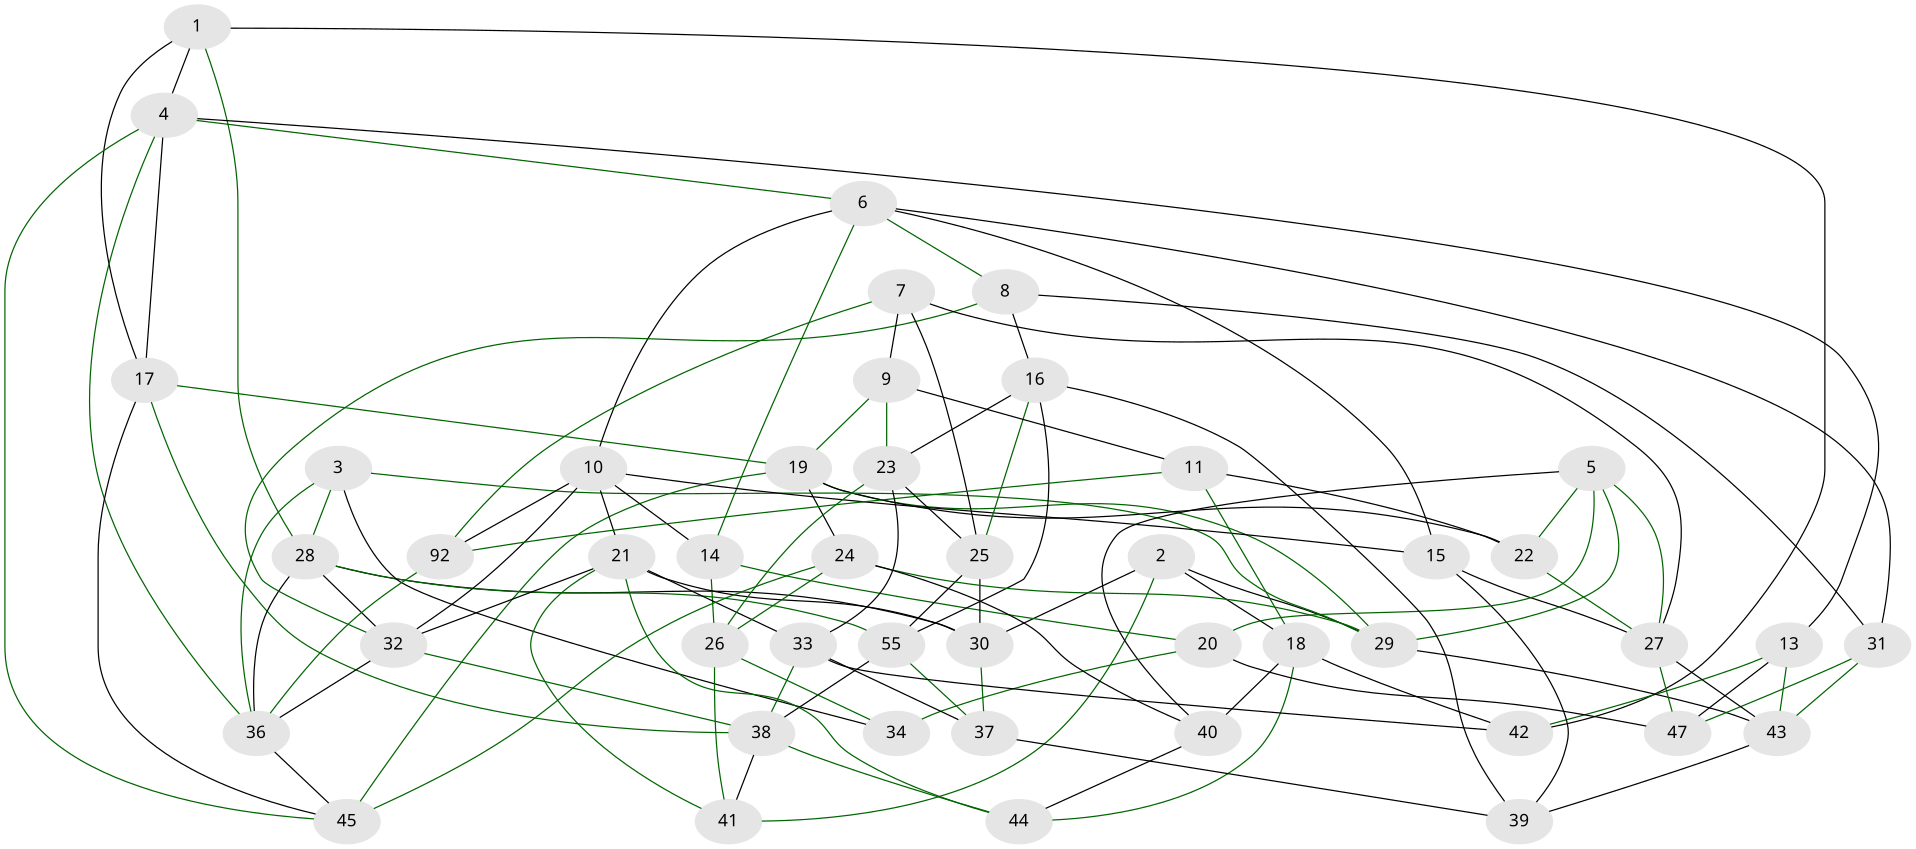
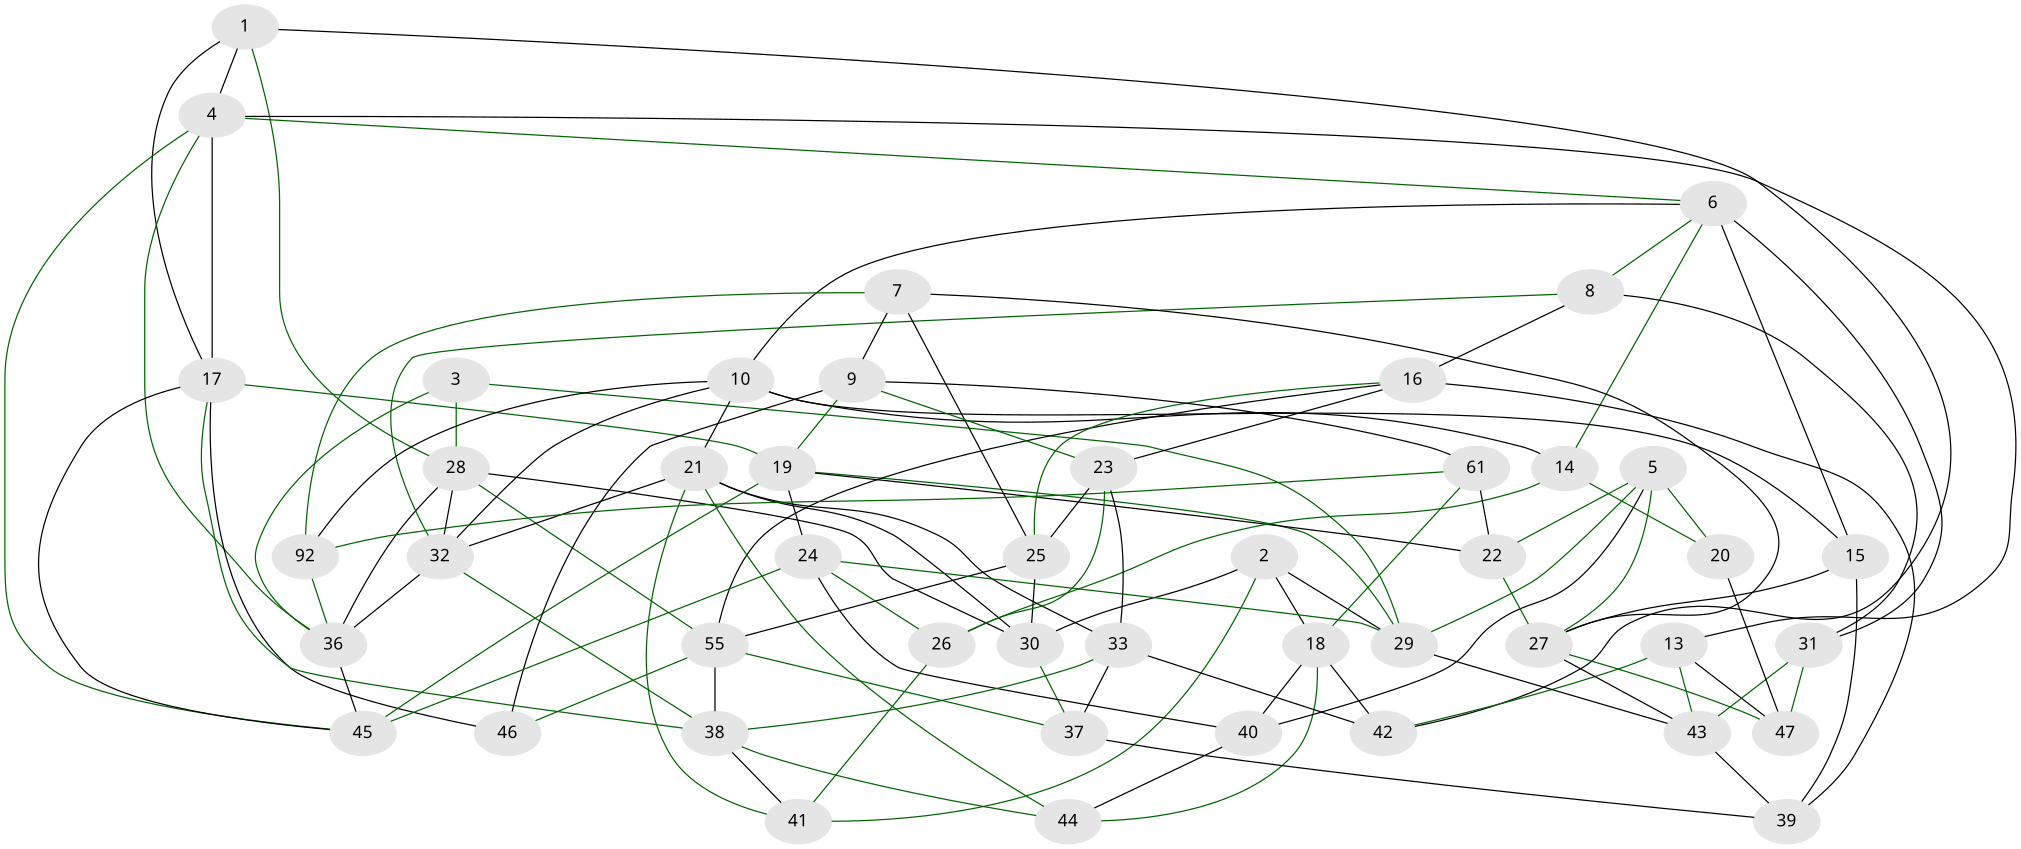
  graph {
    fontname="Noto Sans"
    node [color=gray90 fontname="Noto Sans" style=filled]
    edge [color=black fontname="Noto Sans" weight=1.0]
    1
    4
    17
    28
    42
    36
    6
    13
    45
    19
+   46
    38
    30
    32
    n15 [label=55]
    2
    18
    29
    41
    40
    44
    43
    37
    3
-   34
    8
    10
    14
    15
    31
    47
    5
    20
    22
    27
    16
    n37 [label=92]
    21
    26
    39
    7
    9
    25
-   11
+   11 [label=61]
    23
    24
    33
    1 -- 4
    1 -- 17
    1 -- 28 [color=darkgreen]
    1 -- 42
    4 -- 17
    4 -- 36 [color=darkgreen]
    4 -- 6 [color=darkgreen]
    4 -- 13
    4 -- 45 [color=darkgreen]
    17 -- 45
    17 -- 19 [color=darkgreen]
+   17 -- 46
    17 -- 38 [color=darkgreen]
    28 -- 36
    28 -- 30
    28 -- 32
    28 -- n15 [color=darkgreen]
    36 -- 45
    6 -- 8 [color=darkgreen]
    6 -- 10
    6 -- 14 [color=darkgreen]
    6 -- 15
    6 -- 31
    13 -- 42 [color=darkgreen]
    13 -- 43 [color=darkgreen]
    13 -- 47
    19 -- 45 [color=darkgreen]
    19 -- 29 [color=darkgreen]
    19 -- 22
    19 -- 24
    38 -- 41
    38 -- 44 [color=darkgreen]
    30 -- 37 [color=darkgreen]
    32 -- 36
    32 -- 38 [color=darkgreen]
+   n15 -- 46 [color=darkgreen]
    n15 -- 38
    n15 -- 37 [color=darkgreen]
    2 -- 30
    2 -- 18
    2 -- 29
    2 -- 41 [color=darkgreen]
    18 -- 42 [weight=2.0]
    18 -- 40
    18 -- 44 [color=darkgreen]
    29 -- 43
    40 -- 44
    43 -- 39 [weight=2.0]
    37 -- 39
    3 -- 28 [color=darkgreen]
    3 -- 36 [color=darkgreen]
    3 -- 29 [color=darkgreen]
-   3 -- 34
    8 -- 32 [color=darkgreen]
    8 -- 31
    8 -- 16
    10 -- 32
    10 -- 14
    10 -- 15
    10 -- n37
    10 -- 21
    14 -- 20 [color=darkgreen]
    14 -- 26 [color=darkgreen]
    15 -- 27
    15 -- 39
    31 -- 43 [color=darkgreen weight=3.0]
    31 -- 47 [color=darkgreen]
    5 -- 29 [color=darkgreen]
    5 -- 40
    5 -- 20 [color=darkgreen weight=2.0]
    5 -- 22 [color=darkgreen]
    5 -- 27 [color=darkgreen]
-   20 -- 34 [color=darkgreen weight=2.0]
    20 -- 47
    22 -- 27 [color=darkgreen]
    27 -- 43
    27 -- 47 [color=darkgreen]
    16 -- n15
    16 -- 39 [weight=2.0]
    16 -- 25 [color=darkgreen]
    16 -- 23
    n37 -- 36 [color=darkgreen]
    21 -- 30
    21 -- 32
    21 -- 41 [color=darkgreen]
    21 -- 44 [color=darkgreen]
    21 -- 33
    26 -- 41 [color=darkgreen]
-   26 -- 34 [color=darkgreen]
    7 -- 27
    7 -- n37 [color=darkgreen]
    7 -- 9
    7 -- 25
    9 -- 19 [color=darkgreen]
+   9 -- 46 [weight=2.0]
    9 -- 11
    9 -- 23 [color=darkgreen]
    25 -- 30 [weight=2.0]
    25 -- n15
    11 -- 18 [color=darkgreen]
    11 -- 22
    11 -- n37 [color=darkgreen]
    23 -- 26 [color=darkgreen weight=2.0]
    23 -- 25
    23 -- 33
    24 -- 45 [color=darkgreen weight=2.0]
    24 -- 29 [color=darkgreen]
    24 -- 40
    24 -- 26 [color=darkgreen]
    33 -- 42 [weight=2.0]
    33 -- 38 [color=darkgreen]
    33 -- 37
  }
